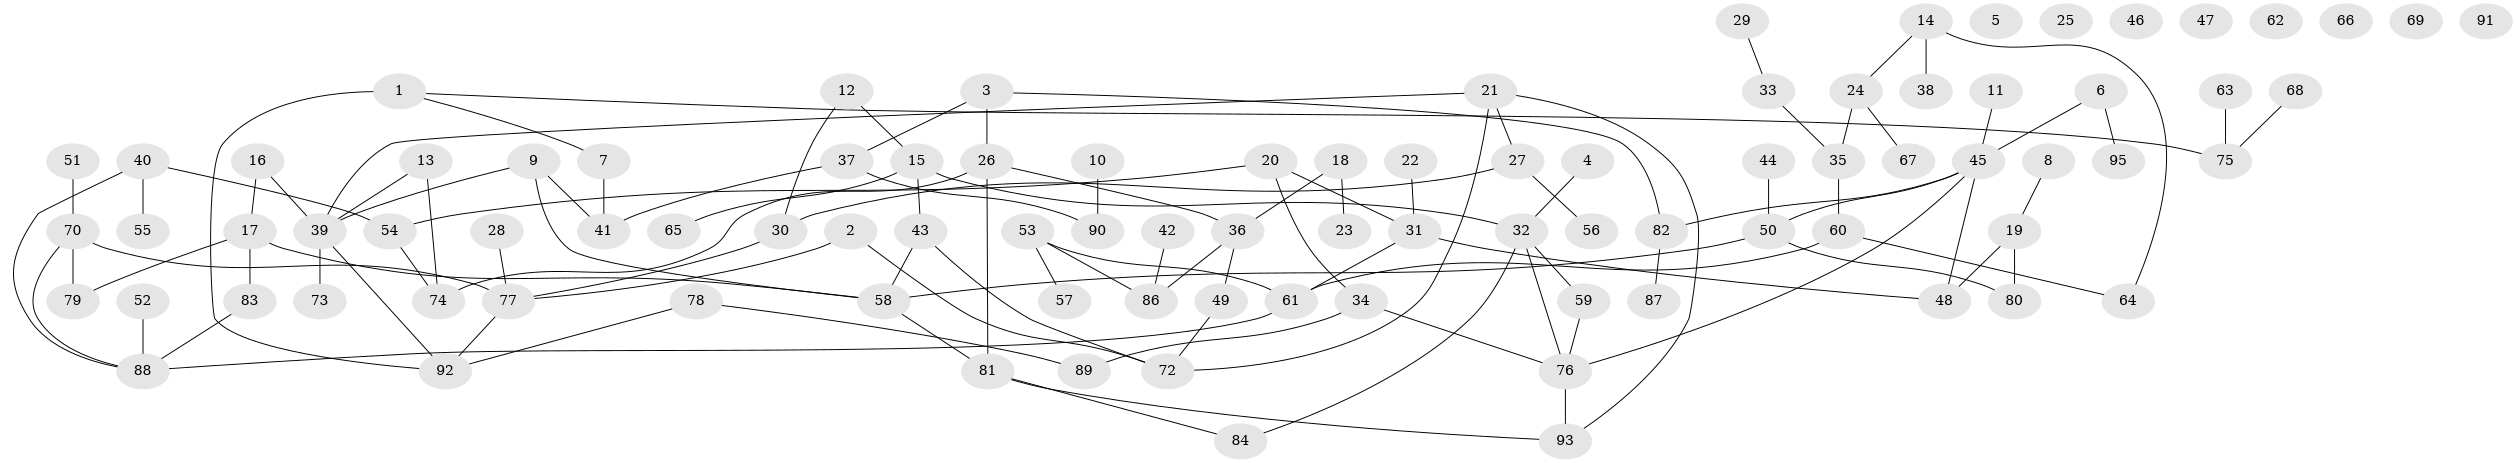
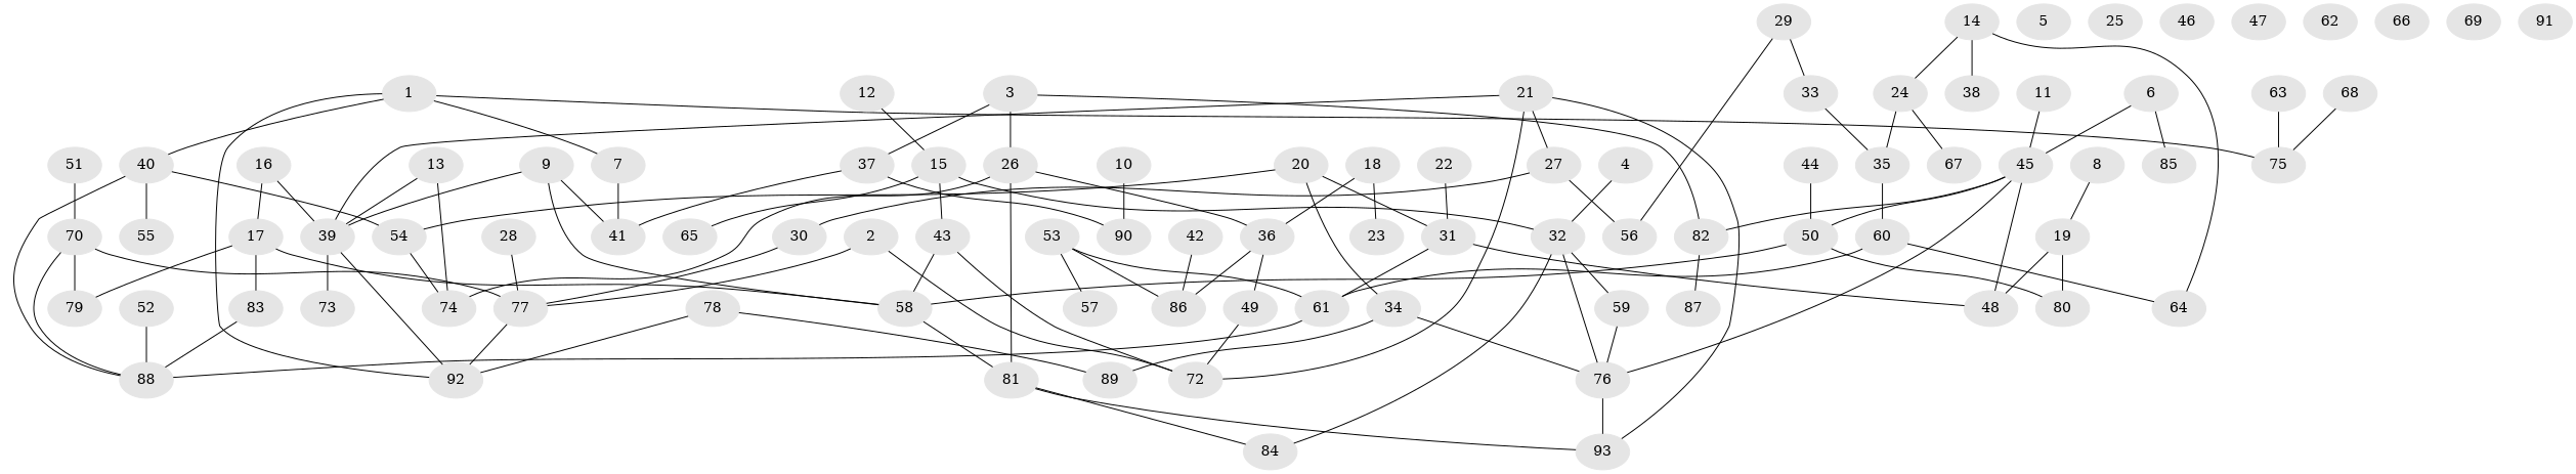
  graph {
    node [color=gray90 style=filled]
    1
    7
    40
    75
    92
    41
    54
    55
    88
    2
    72
    77
    3
    26
    37
    82
    74
    36
    81
    90
    87
    4
    32
    59
    76
    84
    5
    6
    45
-   85 [label=95]
+   85
    48
    50
    8
    19
    80
    9
    39
    58
    73
    10
    11
    12
    15
    30
    43
    65
    13
    14
    24
    38
    64
    35
    67
    16
    17
    79
    83
    18
    23
    49
    86
    20
    31
    34
    61
    89
    21
    27
    93
    56
    22
    60
    25
    28
    29
    33
    42
    44
    46
    47
    51
    70
    52
    53
    57
    62
    63
    66
    68
    69
    78
    91
    1 -- 7
+   1 -- 40
    1 -- 75
    1 -- 92
    7 -- 41
    40 -- 54
    40 -- 55
    40 -- 88
    54 -- 74
    2 -- 72
    2 -- 77
    77 -- 92
    3 -- 26
    3 -- 37
    3 -- 82
    26 -- 74
    26 -- 36
    26 -- 81
    37 -- 41
    37 -- 90
    82 -- 87
    36 -- 49
    36 -- 86
    81 -- 84
    81 -- 93
    4 -- 32
    32 -- 59
    32 -- 76
    32 -- 84
    59 -- 76
    76 -- 93
    6 -- 45
    6 -- 85
    45 -- 82
    45 -- 76
    45 -- 48
    45 -- 50
    50 -- 80
    50 -- 58
    8 -- 19
    19 -- 48
    19 -- 80
    9 -- 41
    9 -- 39
    9 -- 58
    39 -- 92
    39 -- 73
    58 -- 81
    10 -- 90
    11 -- 45
    12 -- 15
-   12 -- 30
    15 -- 32
    15 -- 43
    15 -- 65
    30 -- 77
    43 -- 72
    43 -- 58
    13 -- 74
    13 -- 39
    14 -- 24
    14 -- 38
    14 -- 64
    24 -- 35
    24 -- 67
    35 -- 60
    16 -- 39
    16 -- 17
    17 -- 58
    17 -- 79
    17 -- 83
    83 -- 88
    18 -- 36
    18 -- 23
    49 -- 72
    20 -- 54
    20 -- 31
    20 -- 34
    31 -- 48
    31 -- 61
    34 -- 76
    34 -- 89
    61 -- 88
    21 -- 72
    21 -- 39
    21 -- 27
    21 -- 93
    27 -- 30
    27 -- 56
    22 -- 31
    60 -- 64
    60 -- 61
    28 -- 77
+   29 -- 56
    29 -- 33
    33 -- 35
    42 -- 86
    44 -- 50
    51 -- 70
    70 -- 88
    70 -- 77
    70 -- 79
    52 -- 88
    53 -- 86
    53 -- 61
    53 -- 57
    63 -- 75
    68 -- 75
    78 -- 92
    78 -- 89
  }
